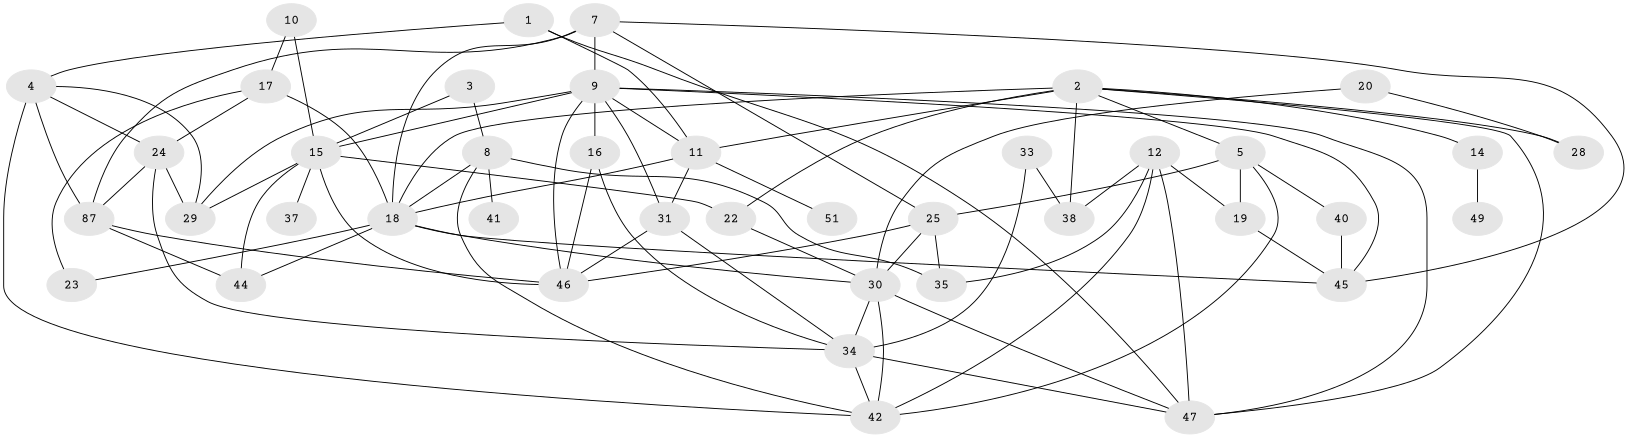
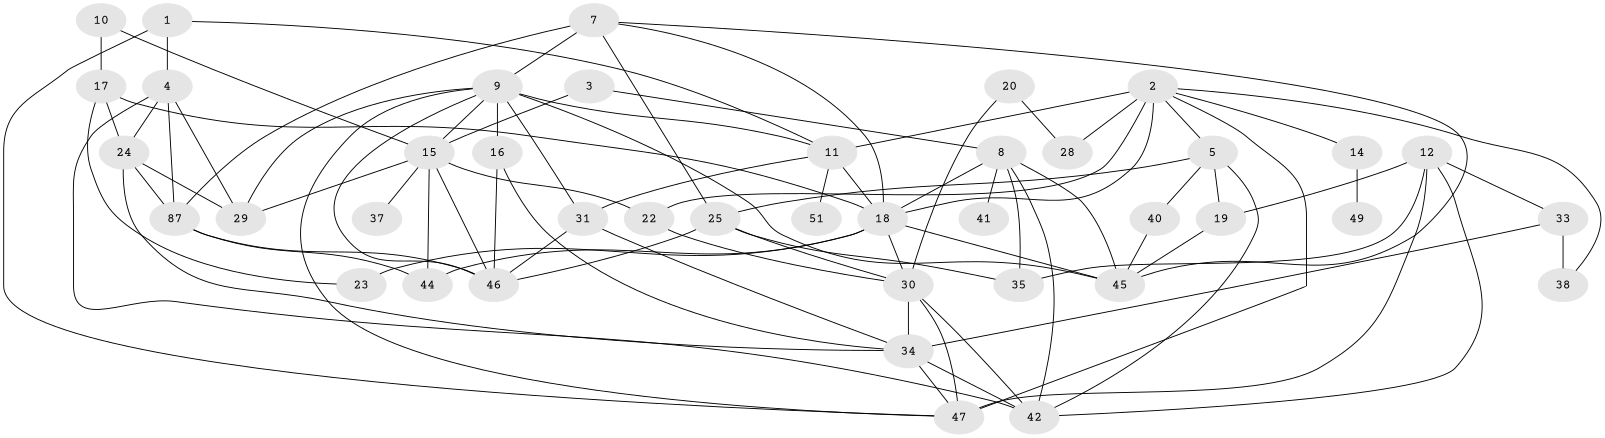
  graph {
    fontname="Courier Prime"
    node [color=gray90 fontname="Courier Prime" style=filled]
    edge [fontname="Courier Prime" weight=1.0]
    1
    4
    11
    47
    24
    n6 [label=87]
    29
    42
    18
    31
    51
    2
    5
    14
    22
    28
    38
    19
    25
    40
    49
    45
    44
    23
    30
    3
    8
    15
    35
    41
    46
    37
    34
    7
    9
    16
    10
    17
    12
    33
    20
    1 -- 4
    1 -- 11
    1 -- 47
    4 -- 24
    4 -- n6
    4 -- 29
    4 -- 42
    11 -- 18 [weight=2.0]
    11 -- 31
    11 -- 51
    24 -- n6
    24 -- 29
    24 -- 34
    n6 -- 44
    n6 -- 46
    18 -- 45
    18 -- 44 [weight=2.0]
    18 -- 23
    18 -- 30
    31 -- 46 [weight=2.0]
    31 -- 34
    2 -- 11 [weight=3.0]
    2 -- 47 [weight=2.0]
    2 -- 18
    2 -- 5
    2 -- 14
    2 -- 22
    2 -- 28
    2 -- 38
    5 -- 42
    5 -- 19 [weight=2.0]
    5 -- 25
    5 -- 40
    14 -- 49
    22 -- 30
    19 -- 45
    25 -- 30
    25 -- 35
    25 -- 46 [weight=2.0]
    40 -- 45
    30 -- 47
    30 -- 42
    30 -- 34
    3 -- 8
    3 -- 15
    8 -- 42
    8 -- 18
+   8 -- 45 [weight=2.0]
    8 -- 35
    8 -- 41
    15 -- 29
    15 -- 22
    15 -- 44 [weight=2.0]
    15 -- 46
    15 -- 37
    34 -- 47
    34 -- 42
    7 -- n6
    7 -- 18
    7 -- 25
    7 -- 45
    7 -- 9 [weight=2.0]
    9 -- 11
    9 -- 47
    9 -- 29 [weight=2.0]
    9 -- 31 [weight=2.0]
    9 -- 45
    9 -- 15 [weight=2.0]
    9 -- 46 [weight=2.0]
    9 -- 16 [weight=2.0]
    16 -- 46
    16 -- 34
    10 -- 15
    10 -- 17
    17 -- 24
    17 -- 18 [weight=2.0]
    17 -- 23
    12 -- 47
    12 -- 42
    12 -- 19
    12 -- 35
-   12 -- 38
+   12 -- 33
    33 -- 38 [weight=2.0]
    33 -- 34 [weight=2.0]
    20 -- 28
    20 -- 30
  }
